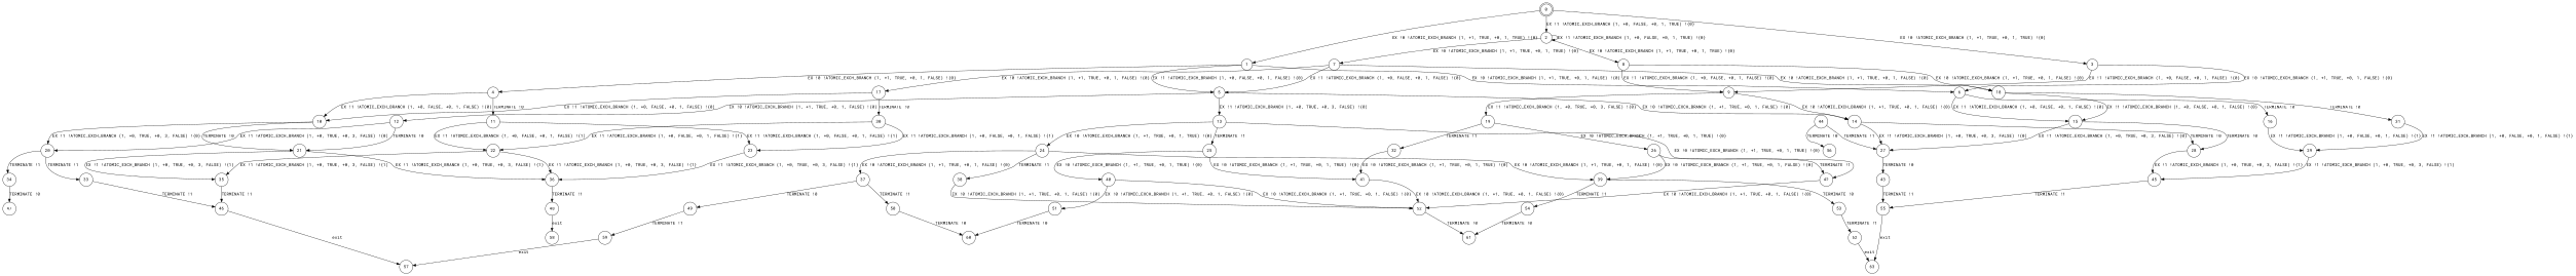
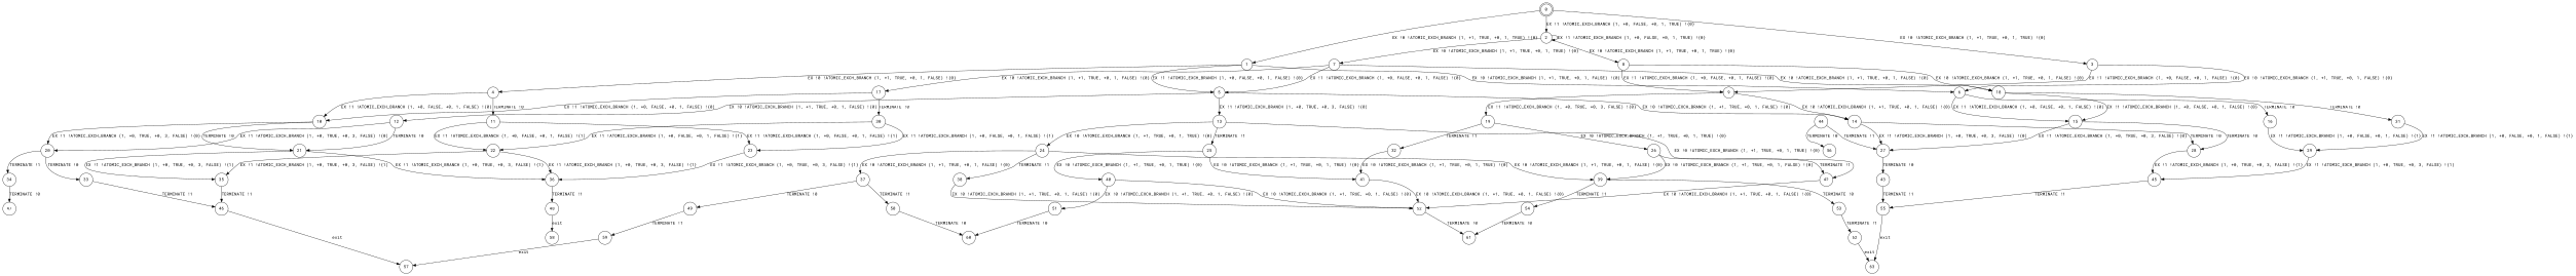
  digraph {
    fontname="Roboto Mono"
    node [fontname="Roboto Mono" shape=circle]
    edge [fontname="Roboto Mono"]
    0 [peripheries=2]
    1
    2
    3
    4
    5
    6
    7
    8
    9
    10
    11
    12
    13
    14
    15
    16
    17
    18
    19
    20
    21
    22
    23
    24
    25
    42
    27
    28
    29
    30
    31
    26
    32
    33
    34
    35
    36
    37
    38
    39
    40
    41
    43
    45
    46
    47
    48
    49
    50
    52
    53
    54
    51
    55
    44
    56
    57
    58
    59
    60
    61
    62
    63
    0 -> 1 [label="EX !0 !ATOMIC_EXCH_BRANCH (1, +1, TRUE, +0, 1, TRUE) !{0}"]
    0 -> 2 [label="EX !1 !ATOMIC_EXCH_BRANCH (1, +0, FALSE, +0, 1, TRUE) !{0}"]
    0 -> 3 [label="EX !0 !ATOMIC_EXCH_BRANCH (1, +1, TRUE, +0, 1, TRUE) !{0}"]
    1 -> 4 [label="EX !0 !ATOMIC_EXCH_BRANCH (1, +1, TRUE, +0, 1, FALSE) !{0}"]
    1 -> 5 [label="EX !1 !ATOMIC_EXCH_BRANCH (1, +0, FALSE, +0, 1, FALSE) !{0}"]
    1 -> 6 [label="EX !0 !ATOMIC_EXCH_BRANCH (1, +1, TRUE, +0, 1, FALSE) !{0}"]
    2 -> 2 [label="EX !1 !ATOMIC_EXCH_BRANCH (1, +0, FALSE, +0, 1, TRUE) !{0}"]
    2 -> 7 [label="EX !0 !ATOMIC_EXCH_BRANCH (1, +1, TRUE, +0, 1, TRUE) !{0}"]
    2 -> 8 [label="EX !0 !ATOMIC_EXCH_BRANCH (1, +1, TRUE, +0, 1, TRUE) !{0}"]
    3 -> 6 [label="EX !0 !ATOMIC_EXCH_BRANCH (1, +1, TRUE, +0, 1, FALSE) !{0}"]
    3 -> 9 [label="EX !1 !ATOMIC_EXCH_BRANCH (1, +0, FALSE, +0, 1, FALSE) !{0}"]
    4 -> 10 [label="EX !1 !ATOMIC_EXCH_BRANCH (1, +0, FALSE, +0, 1, FALSE) !{0}"]
    4 -> 11 [label="TERMINATE !0"]
    5 -> 12 [label="EX !0 !ATOMIC_EXCH_BRANCH (1, +1, TRUE, +0, 1, FALSE) !{0}"]
    5 -> 13 [label="EX !1 !ATOMIC_EXCH_BRANCH (1, +0, TRUE, +0, 3, FALSE) !{0}"]
    5 -> 14 [label="EX !0 !ATOMIC_EXCH_BRANCH (1, +1, TRUE, +0, 1, FALSE) !{0}"]
    6 -> 15 [label="EX !1 !ATOMIC_EXCH_BRANCH (1, +0, FALSE, +0, 1, FALSE) !{0}"]
    6 -> 16 [label="TERMINATE !0"]
    7 -> 5 [label="EX !1 !ATOMIC_EXCH_BRANCH (1, +0, FALSE, +0, 1, FALSE) !{0}"]
    7 -> 17 [label="EX !0 !ATOMIC_EXCH_BRANCH (1, +1, TRUE, +0, 1, FALSE) !{0}"]
    7 -> 18 [label="EX !0 !ATOMIC_EXCH_BRANCH (1, +1, TRUE, +0, 1, FALSE) !{0}"]
    8 -> 9 [label="EX !1 !ATOMIC_EXCH_BRANCH (1, +0, FALSE, +0, 1, FALSE) !{0}"]
    8 -> 18 [label="EX !0 !ATOMIC_EXCH_BRANCH (1, +1, TRUE, +0, 1, FALSE) !{0}"]
    9 -> 14 [label="EX !0 !ATOMIC_EXCH_BRANCH (1, +1, TRUE, +0, 1, FALSE) !{0}"]
    9 -> 19 [label="EX !1 !ATOMIC_EXCH_BRANCH (1, +0, TRUE, +0, 3, FALSE) !{0}"]
    10 -> 20 [label="EX !1 !ATOMIC_EXCH_BRANCH (1, +0, TRUE, +0, 3, FALSE) !{0}"]
    10 -> 21 [label="TERMINATE !0"]
    11 -> 22 [label="EX !1 !ATOMIC_EXCH_BRANCH (1, +0, FALSE, +0, 1, FALSE) !{1}"]
    11 -> 23 [label="EX !1 !ATOMIC_EXCH_BRANCH (1, +0, FALSE, +0, 1, FALSE) !{1}"]
    12 -> 20 [label="EX !1 !ATOMIC_EXCH_BRANCH (1, +0, TRUE, +0, 3, FALSE) !{0}"]
    12 -> 21 [label="TERMINATE !0"]
    13 -> 24 [label="EX !0 !ATOMIC_EXCH_BRANCH (1, +1, TRUE, +0, 1, TRUE) !{0}"]
    13 -> 25 [label="TERMINATE !1"]
    13 -> 42 [label="EX !0 !ATOMIC_EXCH_BRANCH (1, +1, TRUE, +0, 1, TRUE) !{0}"]
    14 -> 27 [label="EX !1 !ATOMIC_EXCH_BRANCH (1, +0, TRUE, +0, 3, FALSE) !{0}"]
    14 -> 28 [label="TERMINATE !0"]
    15 -> 27 [label="EX !1 !ATOMIC_EXCH_BRANCH (1, +0, TRUE, +0, 3, FALSE) !{0}"]
    15 -> 28 [label="TERMINATE !0"]
    16 -> 29 [label="EX !1 !ATOMIC_EXCH_BRANCH (1, +0, FALSE, +0, 1, FALSE) !{1}"]
    17 -> 10 [label="EX !1 !ATOMIC_EXCH_BRANCH (1, +0, FALSE, +0, 1, FALSE) !{0}"]
    17 -> 30 [label="TERMINATE !0"]
    18 -> 15 [label="EX !1 !ATOMIC_EXCH_BRANCH (1, +0, FALSE, +0, 1, FALSE) !{0}"]
    18 -> 31 [label="TERMINATE !0"]
    19 -> 26 [label="EX !0 !ATOMIC_EXCH_BRANCH (1, +1, TRUE, +0, 1, TRUE) !{0}"]
    19 -> 32 [label="TERMINATE !1"]
-   20 -> 33 [label="TERMINATE !1"]
+   20 -> 33 [label="TERMINATE !0"]
    20 -> 34 [label="TERMINATE !1"]
    21 -> 35 [label="EX !1 !ATOMIC_EXCH_BRANCH (1, +0, TRUE, +0, 3, FALSE) !{1}"]
    21 -> 36 [label="EX !1 !ATOMIC_EXCH_BRANCH (1, +0, TRUE, +0, 3, FALSE) !{1}"]
    22 -> 35 [label="EX !1 !ATOMIC_EXCH_BRANCH (1, +0, TRUE, +0, 3, FALSE) !{1}"]
    22 -> 36 [label="EX !1 !ATOMIC_EXCH_BRANCH (1, +0, TRUE, +0, 3, FALSE) !{1}"]
    23 -> 36 [label="EX !1 !ATOMIC_EXCH_BRANCH (1, +0, TRUE, +0, 3, FALSE) !{1}"]
    24 -> 37 [label="EX !0 !ATOMIC_EXCH_BRANCH (1, +1, TRUE, +0, 1, FALSE) !{0}"]
    24 -> 38 [label="TERMINATE !1"]
    24 -> 39 [label="EX !0 !ATOMIC_EXCH_BRANCH (1, +1, TRUE, +0, 1, FALSE) !{0}"]
    25 -> 40 [label="EX !0 !ATOMIC_EXCH_BRANCH (1, +1, TRUE, +0, 1, TRUE) !{0}"]
    25 -> 41 [label="EX !0 !ATOMIC_EXCH_BRANCH (1, +1, TRUE, +0, 1, TRUE) !{0}"]
    42 -> 52 [label="EX !0 !ATOMIC_EXCH_BRANCH (1, +1, TRUE, +0, 1, FALSE) !{0}"]
    27 -> 43 [label="TERMINATE !0"]
    28 -> 45 [label="EX !1 !ATOMIC_EXCH_BRANCH (1, +0, TRUE, +0, 3, FALSE) !{1}"]
    29 -> 45 [label="EX !1 !ATOMIC_EXCH_BRANCH (1, +0, TRUE, +0, 3, FALSE) !{1}"]
    30 -> 22 [label="EX !1 !ATOMIC_EXCH_BRANCH (1, +0, FALSE, +0, 1, FALSE) !{1}"]
    30 -> 23 [label="EX !1 !ATOMIC_EXCH_BRANCH (1, +0, FALSE, +0, 1, FALSE) !{1}"]
    31 -> 29 [label="EX !1 !ATOMIC_EXCH_BRANCH (1, +0, FALSE, +0, 1, FALSE) !{1}"]
    26 -> 42 [label="TERMINATE !1"]
    26 -> 39 [label="EX !0 !ATOMIC_EXCH_BRANCH (1, +1, TRUE, +0, 1, FALSE) !{0}"]
    32 -> 41 [label="EX !0 !ATOMIC_EXCH_BRANCH (1, +1, TRUE, +0, 1, TRUE) !{0}"]
    33 -> 46 [label="TERMINATE !1"]
    34 -> 47 [label="TERMINATE !0"]
    35 -> 46 [label="TERMINATE !1"]
    36 -> 48 [label="TERMINATE !1"]
    37 -> 49 [label="TERMINATE !0"]
    37 -> 50 [label="TERMINATE !1"]
    38 -> 52 [label="EX !0 !ATOMIC_EXCH_BRANCH (1, +1, TRUE, +0, 1, FALSE) !{0}"]
    39 -> 53 [label="TERMINATE !0"]
    39 -> 54 [label="TERMINATE !1"]
    40 -> 52 [label="EX !0 !ATOMIC_EXCH_BRANCH (1, +1, TRUE, +0, 1, FALSE) !{0}"]
    40 -> 51 [label="EX !0 !ATOMIC_EXCH_BRANCH (1, +1, TRUE, +0, 1, FALSE) !{0}"]
    41 -> 52 [label="EX !0 !ATOMIC_EXCH_BRANCH (1, +1, TRUE, +0, 1, FALSE) !{0}"]
    43 -> 55 [label="TERMINATE !1"]
    45 -> 55 [label="TERMINATE !1"]
    46 -> 57 [label=exit]
    48 -> 58 [label=exit]
    49 -> 59 [label="TERMINATE !1"]
    50 -> 60 [label="TERMINATE !0"]
    52 -> 61 [label="TERMINATE !0"]
    53 -> 62 [label="TERMINATE !1"]
    54 -> 61 [label="TERMINATE !0"]
    51 -> 60 [label="TERMINATE !0"]
    55 -> 63 [label=exit]
    44 -> 27 [label="TERMINATE !1"]
    44 -> 56 [label="TERMINATE !0"]
    59 -> 57 [label=exit]
    62 -> 63 [label=exit]
  }
